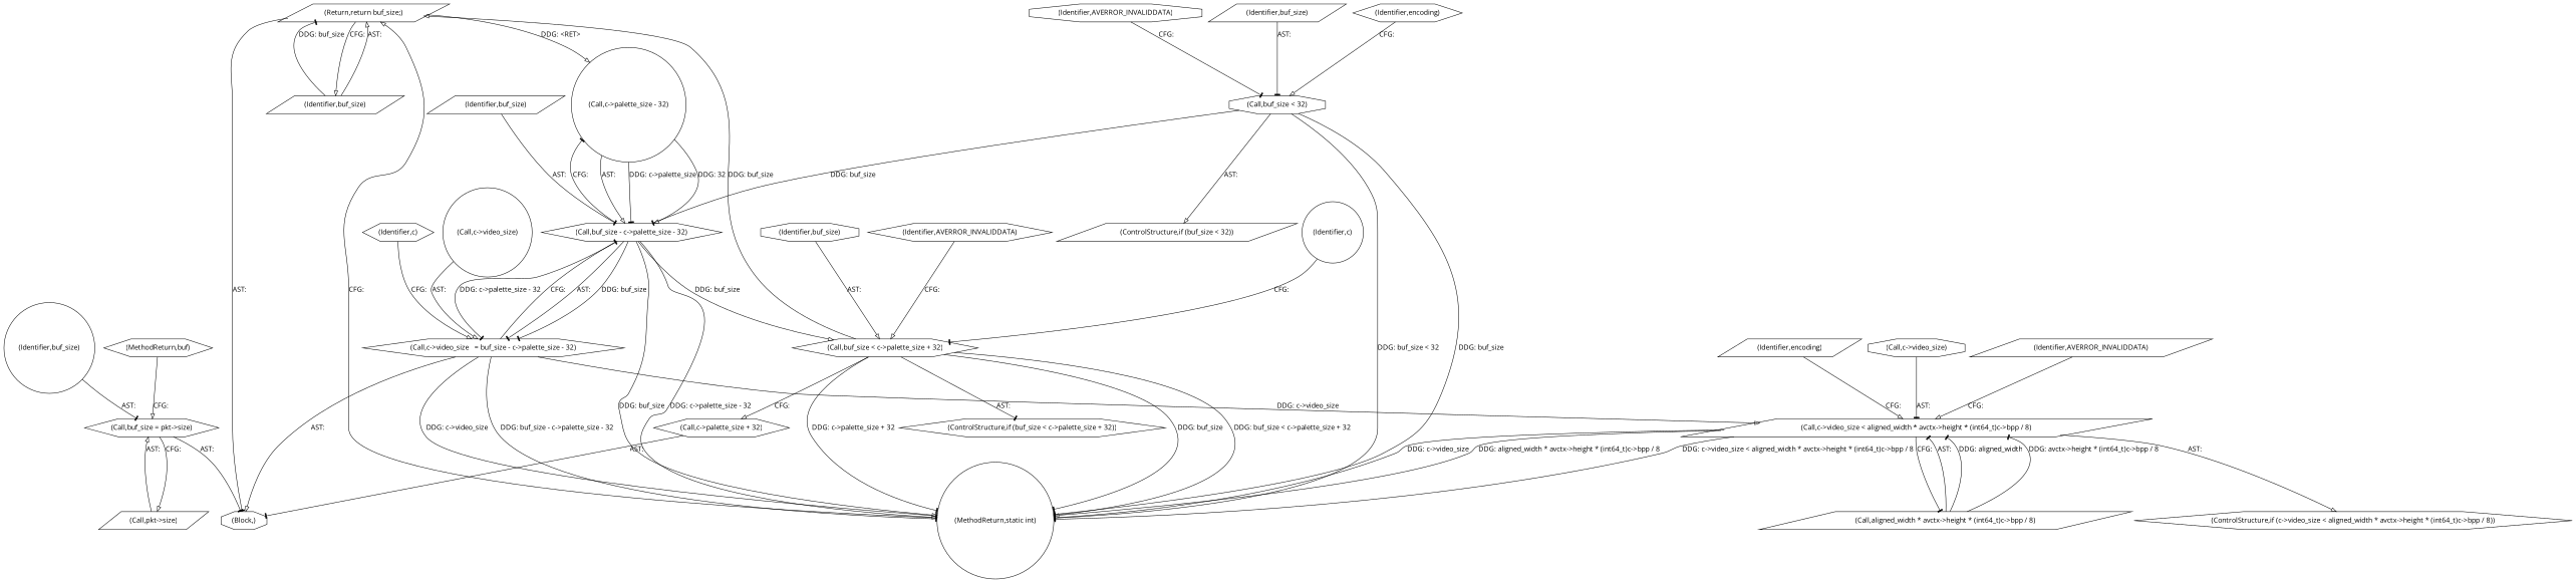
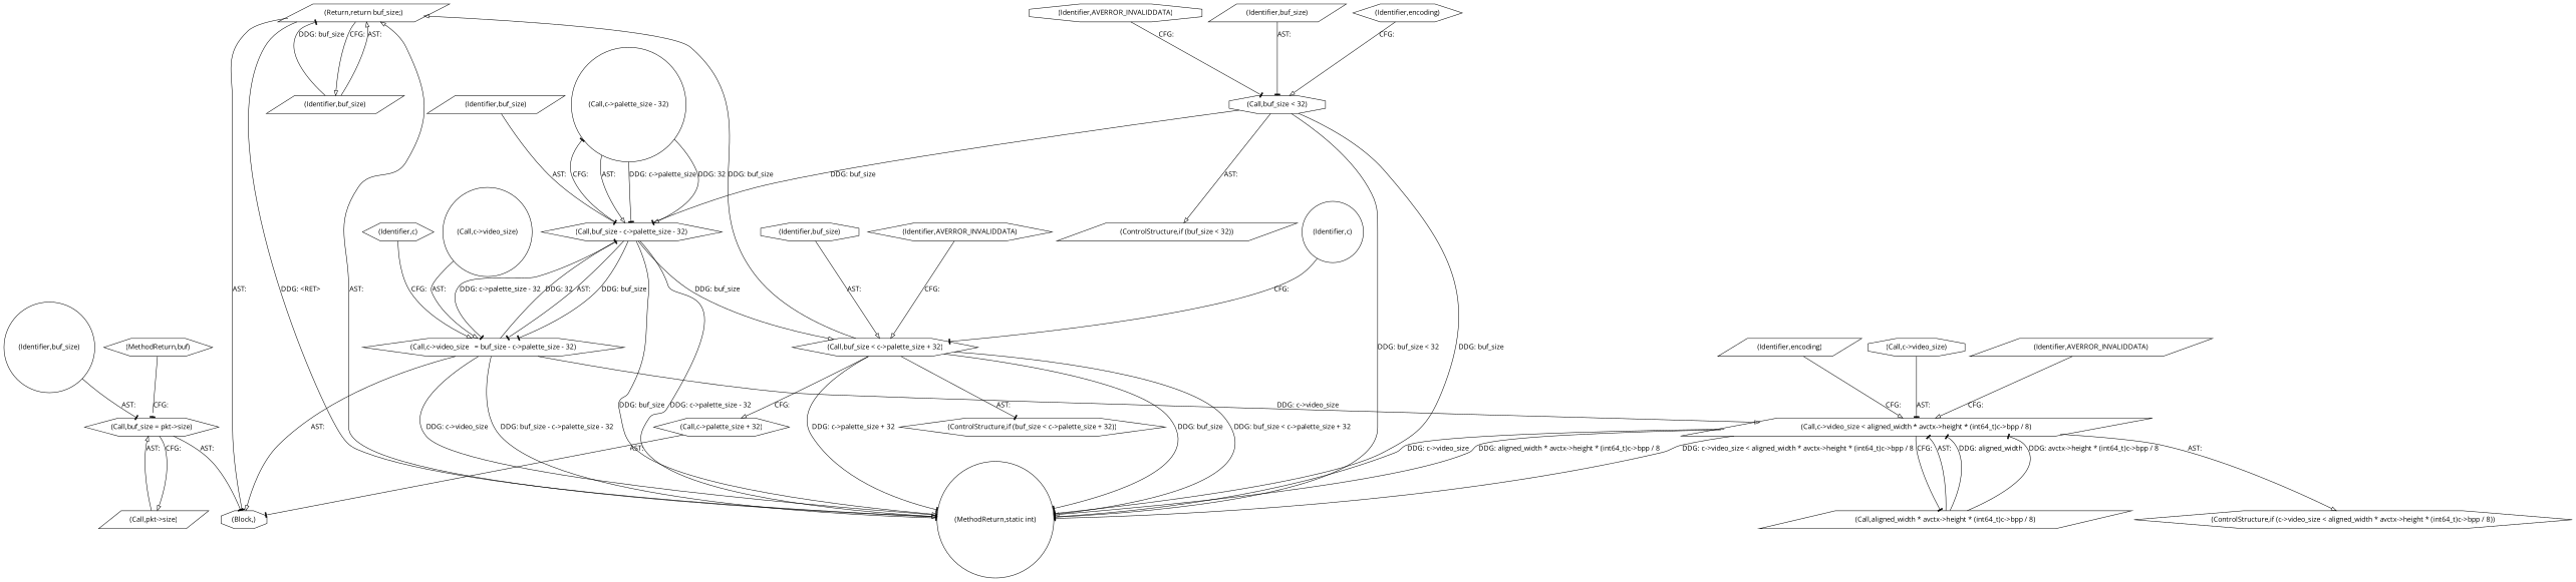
  digraph {
    fontname="Open Sans"
    node [fontname="Open Sans" shape=hexagon]
    edge [arrowhead=tee fontname="Open Sans"]
    n1 [label="(Call,buf_size = pkt->size)"]
    n2 [label="(Block,)" shape=octagon]
    n3 [label="(Call,pkt->size)" shape=parallelogram]
    n4 [label="(Call,buf_size < 32)" shape=octagon]
    n5 [label="(MethodReturn,static int)" shape=circle]
    n6 [label="(Call,buf_size - c->palette_size - 32)"]
    n7 [label="(ControlStructure,if (buf_size < 32))" shape=parallelogram]
    n8 [label="(Return,return buf_size;)" shape=parallelogram]
    n9 [label="(Call,c->video_size   = buf_size - c->palette_size - 32)"]
    n10 [label="(Call,buf_size < c->palette_size + 32)"]
    n11 [label="(Call,c->palette_size - 32)" shape=circle]
    n12 [label="(Call,c->video_size < aligned_width * avctx->height * (int64_t)c->bpp / 8)" shape=parallelogram]
    n13 [label="(ControlStructure,if (buf_size < c->palette_size + 32))"]
    n14 [label="(Call,c->palette_size + 32)"]
    n15 [label="(Call,aligned_width * avctx->height * (int64_t)c->bpp / 8)" shape=parallelogram]
    n16 [label="(ControlStructure,if (c->video_size < aligned_width * avctx->height * (int64_t)c->bpp / 8))"]
    n17 [label="(Identifier,buf_size)" shape=parallelogram]
    n18 [label="(Call,c->video_size)" shape=circle]
    n19 [label="(Identifier,encoding)" shape=parallelogram]
    n20 [label="(Identifier,buf_size)" shape=octagon]
    n21 [label="(Identifier,c)"]
    n22 [label="(Call,c->video_size)" shape=octagon]
    n23 [label="(Identifier,buf_size)" shape=parallelogram]
    n24 [label="(Identifier,AVERROR_INVALIDDATA)"]
    n25 [label="(Identifier,buf_size)" shape=circle]
    n26 [label="(MethodReturn,buf)"]
    n27 [label="(Identifier,buf_size)" shape=parallelogram]
    n28 [label="(Identifier,encoding)"]
    n29 [label="(Identifier,AVERROR_INVALIDDATA)" shape=octagon]
    n30 [label="(Identifier,AVERROR_INVALIDDATA)" shape=parallelogram]
    n31 [label="(Identifier,c)" shape=circle]
    n1 -> n2 [label="AST: "]
    n1 -> n3 [arrowhead=onormal label="CFG: "]
    n3 -> n1 [arrowhead=onormal label="AST: "]
    n4 -> n5 [label="DDG: buf_size"]
    n4 -> n5 [label="DDG: buf_size < 32"]
    n4 -> n6 [label="DDG: buf_size"]
    n4 -> n7 [arrowhead=onormal label="AST: "]
-   n5 -> n8 [arrowhead=onormal label="CFG: "]
+   n5 -> n8 [arrowhead=onormal label="AST: "]
    n6 -> n5 [arrowhead=onormal label="DDG: c->palette_size - 32"]
    n6 -> n5 [arrowhead=onormal label="DDG: buf_size"]
    n6 -> n9 [label="AST: "]
    n6 -> n9 [label="DDG: buf_size"]
    n6 -> n9 [label="DDG: c->palette_size - 32"]
    n6 -> n10 [arrowhead=onormal label="DDG: buf_size"]
    n6 -> n11 [label="CFG: "]
    n8 -> n2 [label="AST: "]
-   n8 -> n11 [arrowhead=onormal label="DDG: <RET>"]
+   n8 -> n5 [arrowhead=onormal label="DDG: <RET>"]
    n8 -> n17 [arrowhead=onormal label="CFG: "]
    n9 -> n2 [arrowhead=onormal label="AST: "]
    n9 -> n5 [label="DDG: buf_size - c->palette_size - 32"]
    n9 -> n5 [label="DDG: c->video_size"]
-   n9 -> n6 [label="CFG: "]
+   n9 -> n6 [label="DDG: 32"]
    n9 -> n12 [arrowhead=onormal label="DDG: c->video_size"]
    n10 -> n5 [label="DDG: buf_size"]
    n10 -> n5 [label="DDG: buf_size < c->palette_size + 32"]
    n10 -> n5 [label="DDG: c->palette_size + 32"]
    n10 -> n8 [arrowhead=onormal label="DDG: buf_size"]
    n10 -> n13 [label="AST: "]
    n10 -> n14 [arrowhead=onormal label="CFG: "]
    n11 -> n6 [arrowhead=onormal label="AST: "]
    n11 -> n6 [label="DDG: c->palette_size"]
    n11 -> n6 [arrowhead=onormal label="DDG: 32"]
    n12 -> n5 [label="DDG: c->video_size < aligned_width * avctx->height * (int64_t)c->bpp / 8"]
    n12 -> n5 [label="DDG: c->video_size"]
    n12 -> n5 [arrowhead=onormal label="DDG: aligned_width * avctx->height * (int64_t)c->bpp / 8"]
    n12 -> n15 [label="CFG: "]
    n12 -> n16 [arrowhead=onormal label="AST: "]
    n14 -> n2 [label="AST: "]
    n15 -> n12 [label="AST: "]
    n15 -> n12 [label="DDG: aligned_width"]
    n15 -> n12 [label="DDG: avctx->height * (int64_t)c->bpp / 8"]
    n17 -> n8 [arrowhead=onormal label="AST: "]
    n17 -> n8 [label="DDG: buf_size"]
    n18 -> n9 [arrowhead=onormal label="AST: "]
    n19 -> n12 [arrowhead=onormal label="CFG: "]
    n20 -> n10 [arrowhead=onormal label="AST: "]
    n21 -> n9 [arrowhead=onormal label="CFG: "]
    n22 -> n12 [label="AST: "]
    n23 -> n4 [label="AST: "]
    n24 -> n10 [arrowhead=onormal label="CFG: "]
    n25 -> n1 [label="AST: "]
-   n26 -> n1 [arrowhead=onormal label="CFG: "]
+   n26 -> n1 [label="CFG: "]
    n27 -> n6 [label="AST: "]
    n28 -> n4 [arrowhead=onormal label="CFG: "]
    n29 -> n4 [label="CFG: "]
    n30 -> n12 [arrowhead=onormal label="CFG: "]
    n31 -> n10 [label="CFG: "]
  }
